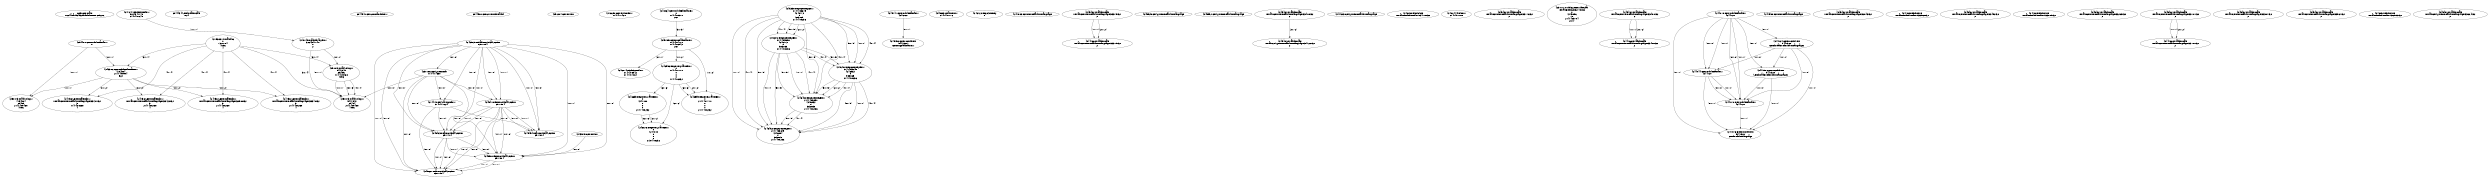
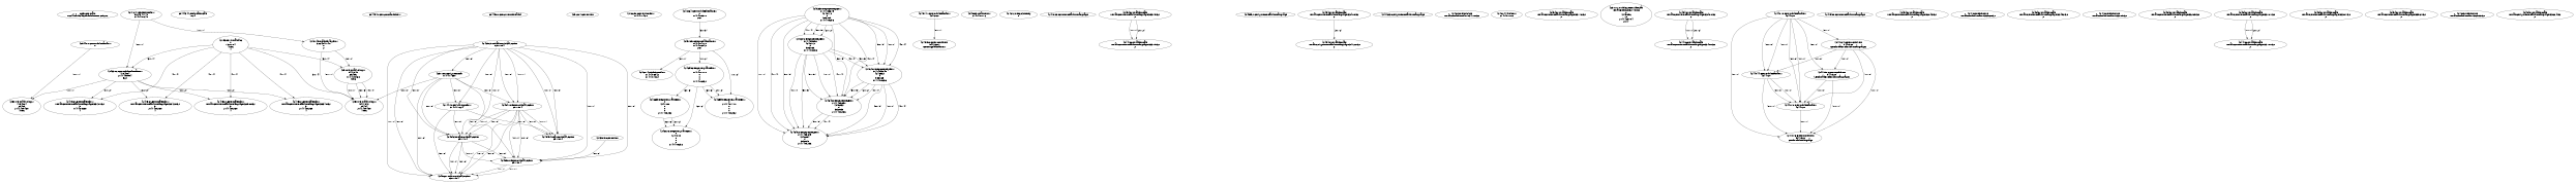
  digraph {
    n1 [label="6850628.main\n0024a8a7fcdd32f0fedebe0ee7ce9226"]
    n2 [label="4254480.GetModuleHandleW\n0"]
    n3 [label="4243306.GetModuleFileNameW\n4194304\n2147408904\n522"]
    n4 [label="4250073.LoadStringW\n4194304\n65485\n2147409468\n4096"]
    n5 [label="4247567.GetLocaleInfoW\nretval_GetUserDefaultUILanguage_32980_32\n3\n2147408268\n4"]
    n6 [label="4247567.GetLocaleInfoW\nretval_GetUserDefaultUILanguage_33340_32\n3\n2147408268\n4"]
    n7 [label="4247567.GetLocaleInfoW\nretval_GetUserDefaultUILanguage_33422_32\n3\n2147408268\n4"]
    n8 [label="4247567.GetLocaleInfoW\nretval_GetUserDefaultUILanguage_33731_32\n3\n2147408268\n4"]
    n9 [label="6844434.SetThreadLocale\n1024"]
    n10 [label="4243965.InitializeCriticalSection\n6917004"]
    n11 [label="4250188.GetSystemInfo\n2147417660"]
    n12 [label="4214413.GetStartupInfoW\n2147417624"]
    n13 [label="4245418.EnterCriticalSection\n6917004"]
    n14 [label="4245469.LeaveCriticalSection\n6917704"]
    n15 [label="4245580.EnterCriticalSection\n6917004"]
    n16 [label="4245621.LeaveCriticalSection\n6917004"]
    n17 [label="4245454.LeaveCriticalSection\n6917004"]
    n18 [label="4250073.LoadStringW\n9441340\n65484\n2147409468\n4096"]
    n19 [label="4243979.GetVersion\n"]
    n20 [label="6844540.GetCommandLineW\n"]
    n21 [label="6844580.GetCurrentThreadId\n"]
    n22 [label="4250204.GetVersion\n"]
    n23 [label="4276690.GetVersionExW\n2147417420"]
    n24 [label="4248064.GetModuleFileNameW\n0\n2147408370\n261"]
    n25 [label="4245785.GetLongPathNameW\n2147407710\n2147406542\n261"]
    n26 [label="4246014.FindFirstFileW\n2147406542\n2147407064"]
    n27 [label="4246556.RegQueryValueExW\n0\n2147407710\n0\n0\n0\n2147408232"]
    n28 [label="4246599.RegQueryValueExW\n0\n2147407710\n0\n0\n0\n2147408232"]
    n29 [label="4215383.VirtualAlloc\n0\n1310704\n4096\n4"]
    n30 [label="4250073.LoadStringW\n9441340\n65485\n2147409468\n4096"]
    n31 [label="4246338.RegOpenKeyExW\n2147483649\n4246772\n0\n983065\n2147408236"]
    n32 [label="4246372.RegOpenKeyExW\n2147483650\n4246772\n0\n983065\n2147408236"]
    n33 [label="4246402.RegOpenKeyExW\n2147483649\n4246832\n0\n983065\n2147408236"]
    n34 [label="4246432.RegOpenKeyExW\n2147483650\n4246832\n0\n983065\n2147408236"]
    n35 [label="4246462.RegOpenKeyExW\n2147483649\n4246884\n0\n983065\n2147408236"]
    n36 [label="4245741.GetModuleHandleW\n4246160"]
    n37 [label="4245758.GetProcAddress\n9441320\nGetLongPathNameW"]
    n38 [label="4246635.RegQueryValueExW\n0\n4247000\n0\n0\n0\n2147408232"]
-   n39 [label="4246676.RegQueryValueExW\n0\n4247000\n0\n0\n0\n2137408232"]
+   n39 [label="4246676.RegQueryValueExW\n0\n4247000\n0\n0\n0\n2147408232"]
    n40 [label="4245683.CharNextW\n2147407716"]
    n41 [label="4246722.RegCloseKey\n0"]
    n42 [label="4247883.GetUserDefaultUILanguage\n"]
    n43 [label="4245487.IsValidLocale\nretval_GetUserDefaultUILanguage_33379_32\n2"]
    n44 [label="4244766.IsValidLocale\nretval_GetUserDefaultUILanguage_33379_32\n2"]
-   n45 [label="4245525.GetSystemDefaultUILanguage\n"]
    n46 [label="4245552.GetSystemDefaultUILanguage\n"]
    n47 [label="4245487.IsValidLocale\nretval_GetUserDefaultUILanguage_33408_32\n2"]
    n48 [label="4245487.IsValidLocale\nretval_GetSystemDefaultUILanguage_34122_32\n2"]
    n49 [label="4247923.GetSystemDefaultUILanguage\n"]
    n50 [label="4246032.FindClose\nretval_FindFirstFileW_34118_32"]
    n51 [label="4246044.lstrlenW\n2147407108"]
    n52 [label="4245487.IsValidLocale\nretval_GetUserDefaultUILanguage_33176_32\n2"]
    n53 [label="4250171.MultiByteToWideChar\nretval_GetACP_32773_32\n0\n4243896\n10\n2147403704\n2047"]
    n54 [label="4245487.IsValidLocale\nretval_GetUserDefaultUILanguage_33480_32\n2"]
    n55 [label="4244766.IsValidLocale\nretval_GetUserDefaultUILanguage_33480_32\n2"]
    n56 [label="4244018.GetModuleHandleW\n4244120"]
    n57 [label="4244024.GetProcAddress\n9441320\nGetThreadPreferredUILanguages"]
    n58 [label="4244044.GetModuleHandleW\n4244120"]
    n59 [label="4244050.GetProcAddress\n9441320\nSetThreadPreferredUILanguages"]
    n60 [label="4244070.GetModuleHandleW\n4244120"]
    n61 [label="4244076.GetProcAddress\n9441320\nGetThreadUILanguage"]
    n62 [label="4247558.GetUserDefaultUILanguage\n"]
    n63 [label="4247247.FindFirstFileW\n3224341740\n2147407640"]
    n64 [label="4248145.LoadLibraryExW\n3224341740\n0\n2"]
    n65 [label="4245487.IsValidLocale\nretval_GetUserDefaultUILanguage_32843_32\n2"]
    n66 [label="4247263.FindClose\nretval_FindFirstFileW_33560_32"]
    n67 [label="4245487.IsValidLocale\nretval_GetUserDefaultUILanguage_33452_32\n2"]
    n68 [label="4247263.FindClose\nretval_FindFirstFileW_33805_32"]
    n69 [label="4245487.IsValidLocale\nretval_GetUserDefaultUILanguage_33269_32\n2"]
    n70 [label="4245487.IsValidLocale\nretval_GetUserDefaultUILanguage_33101_32\n2"]
    n71 [label="4244766.IsValidLocale\nretval_GetUserDefaultUILanguage_33101_32\n2"]
    n72 [label="4245487.IsValidLocale\nretval_GetUserDefaultUILanguage_33307_32\n2"]
    n73 [label="4245487.IsValidLocale\nretval_GetUserDefaultUILanguage_33567_32\n2"]
    n74 [label="4246032.FindClose\nretval_FindFirstFileW_32983_32"]
    n75 [label="4245487.IsValidLocale\nretval_GetSystemDefaultUILanguage_33664_32\n2"]
-   n2 -> n3 [label="(0-->1)"]
+   n63 -> n3 [label="(0-->1)"]
    n2 -> n4 [label="(0-->1)"]
    n3 -> n4 [label="(1-->1)"]
    n3 -> n5 [label="(0-->2)"]
    n3 -> n6 [label="(0-->2)"]
    n3 -> n7 [label="(0-->2)"]
    n3 -> n8 [label="(0-->2)"]
    n10 -> n11 [label="(0-->0)"]
    n10 -> n12 [label="(0-->0)"]
    n10 -> n13 [label="(1-->1)"]
    n10 -> n13 [label="(0-->0)"]
    n10 -> n14 [label="(1-->1)"]
    n10 -> n14 [label="(0-->0)"]
    n10 -> n15 [label="(1-->1)"]
    n10 -> n15 [label="(0-->0)"]
    n10 -> n16 [label="(1-->1)"]
    n10 -> n16 [label="(0-->0)"]
    n10 -> n17 [label="(1-->1)"]
    n10 -> n17 [label="(0-->0)"]
    n11 -> n12 [label="(0-->0)"]
    n11 -> n13 [label="(0-->0)"]
    n11 -> n14 [label="(0-->0)"]
    n11 -> n15 [label="(0-->0)"]
    n11 -> n16 [label="(0-->0)"]
    n11 -> n18 [label="(0-->0)"]
    n12 -> n14 [label="(0-->0)"]
    n12 -> n16 [label="(0-->0)"]
    n12 -> n17 [label="(0-->0)"]
    n13 -> n14 [label="(1-->1)"]
    n13 -> n14 [label="(0-->0)"]
    n13 -> n15 [label="(1-->1)"]
    n13 -> n15 [label="(0-->0)"]
    n13 -> n16 [label="(1-->1)"]
    n13 -> n16 [label="(0-->0)"]
    n13 -> n17 [label="(1-->1)"]
    n13 -> n17 [label="(0-->0)"]
    n14 -> n15 [label="(1-->1)"]
    n14 -> n15 [label="(0-->0)"]
    n14 -> n16 [label="(1-->1)"]
    n14 -> n16 [label="(0-->0)"]
    n15 -> n16 [label="(1-->1)"]
    n15 -> n16 [label="(0-->0)"]
    n19 -> n15 [label="(0-->0)"]
    n24 -> n25 [label="(3-->3)"]
    n25 -> n26 [label="(2-->1)"]
    n25 -> n27 [label="(1-->2)"]
    n25 -> n28 [label="(1-->2)"]
    n27 -> n28 [label="(2-->2)"]
    n27 -> n28 [label="(6-->6)"]
    n27 -> n38 [label="(6-->6)"]
    n27 -> n39 [label="(6-->6)"]
    n29 -> n3 [label="(3-->4)"]
    n29 -> n5 [label="(4-->4)"]
    n29 -> n6 [label="(4-->4)"]
    n29 -> n7 [label="(4-->4)"]
    n29 -> n8 [label="(4-->4)"]
    n29 -> n18 [label="(3-->4)"]
    n29 -> n30 [label="(3-->4)"]
    n30 -> n18 [label="(1-->1)"]
    n30 -> n18 [label="(3-->3)"]
    n30 -> n18 [label="(4-->4)"]
    n31 -> n32 [label="(2-->2)"]
    n31 -> n32 [label="(4-->4)"]
    n31 -> n32 [label="(5-->5)"]
    n31 -> n33 [label="(1-->1)"]
    n31 -> n33 [label="(4-->4)"]
    n31 -> n33 [label="(5-->5)"]
    n31 -> n34 [label="(4-->4)"]
    n31 -> n34 [label="(5-->5)"]
    n31 -> n35 [label="(1-->1)"]
    n31 -> n35 [label="(4-->4)"]
    n31 -> n35 [label="(5-->5)"]
    n32 -> n33 [label="(4-->4)"]
    n32 -> n33 [label="(5-->5)"]
    n32 -> n34 [label="(1-->1)"]
    n32 -> n34 [label="(4-->4)"]
    n32 -> n34 [label="(5-->5)"]
    n32 -> n35 [label="(4-->4)"]
    n32 -> n35 [label="(5-->5)"]
    n33 -> n34 [label="(2-->2)"]
    n33 -> n34 [label="(4-->4)"]
    n33 -> n34 [label="(5-->5)"]
    n33 -> n35 [label="(1-->1)"]
    n33 -> n35 [label="(4-->4)"]
    n33 -> n35 [label="(5-->5)"]
    n34 -> n35 [label="(4-->4)"]
    n34 -> n35 [label="(5-->5)"]
    n36 -> n37 [label="(0-->1)"]
    n38 -> n39 [label="(2-->2)"]
    n38 -> n39 [label="(6-->6)"]
    n43 -> n44 [label="(1-->1)"]
    n43 -> n44 [label="(2-->2)"]
    n47 -> n48 [label="(2-->2)"]
    n54 -> n55 [label="(1-->1)"]
    n54 -> n55 [label="(2-->2)"]
    n56 -> n57 [label="(0-->1)"]
    n56 -> n58 [label="(1-->1)"]
    n56 -> n58 [label="(0-->0)"]
    n56 -> n59 [label="(0-->1)"]
    n56 -> n60 [label="(1-->1)"]
    n56 -> n60 [label="(0-->0)"]
    n56 -> n61 [label="(0-->1)"]
    n57 -> n58 [label="(1-->0)"]
    n57 -> n59 [label="(1-->1)"]
    n57 -> n60 [label="(1-->0)"]
    n57 -> n61 [label="(1-->1)"]
    n58 -> n60 [label="(1-->1)"]
    n58 -> n60 [label="(0-->0)"]
    n58 -> n61 [label="(0-->1)"]
    n59 -> n60 [label="(1-->0)"]
    n59 -> n61 [label="(1-->1)"]
    n60 -> n61 [label="(0-->1)"]
    n63 -> n64 [label="(1-->1)"]
    n64 -> n18 [label="(0-->1)"]
    n64 -> n30 [label="(0-->1)"]
    n70 -> n71 [label="(1-->1)"]
    n70 -> n71 [label="(2-->2)"]
  }
